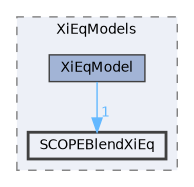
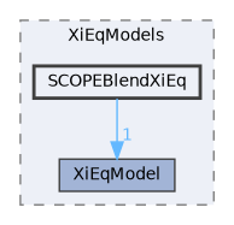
  digraph {
    compound=true
    node [color=grey25 fontname=Helvetica fontsize=10 shape=box]
    n1 [fillcolor="#a2b4d6" height=0.2 label=XiEqModel style=filled width=0.4]
    n2 [fillcolor="#edf0f7" height=0.2 label=SCOPEBlendXiEq style="filled,bold" width=0.4]
    subgraph cluster_1 {
      bgcolor="#edf0f7"
      fontname=Helvetica
      fontsize=10
      label=XiEqModels
      pencolor=grey50
      style="filled,dashed"
      n1
      n2
    }
-   n1 -> n2 [color=steelblue1 fontcolor=steelblue1 fontname=Helvetica fontsize=10 headlabel=1 labeldistance=1.5 labelfontname=Helvetica labelfontsize=10]
+   n2 -> n1 [color=steelblue1 fontcolor=steelblue1 fontname=Helvetica fontsize=10 headlabel=1 labeldistance=1.5 labelfontname=Helvetica labelfontsize=10]
  }
